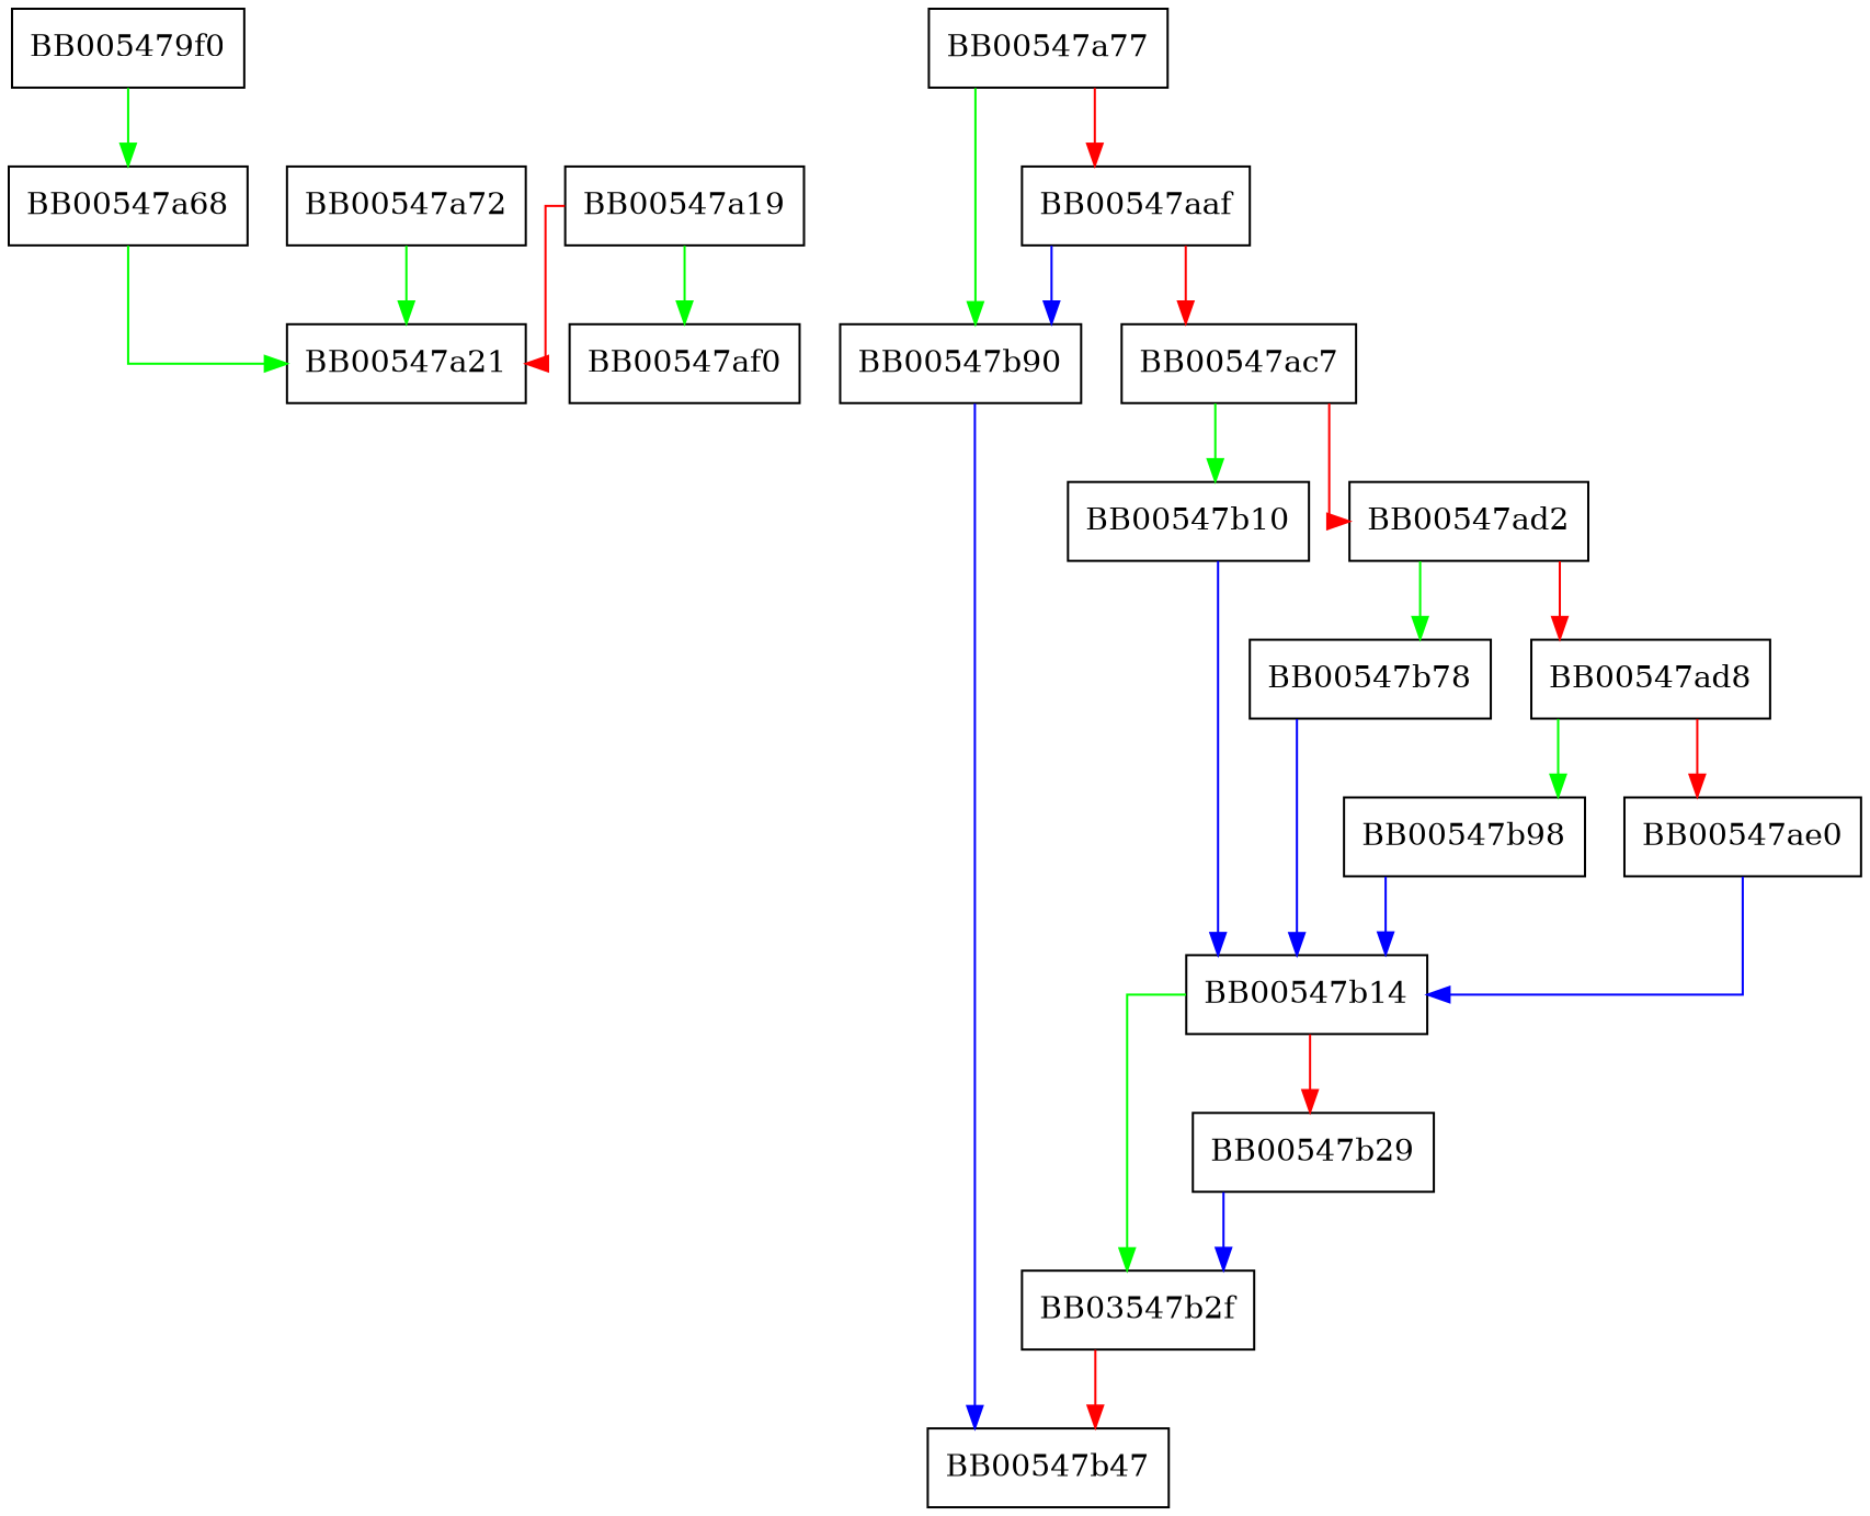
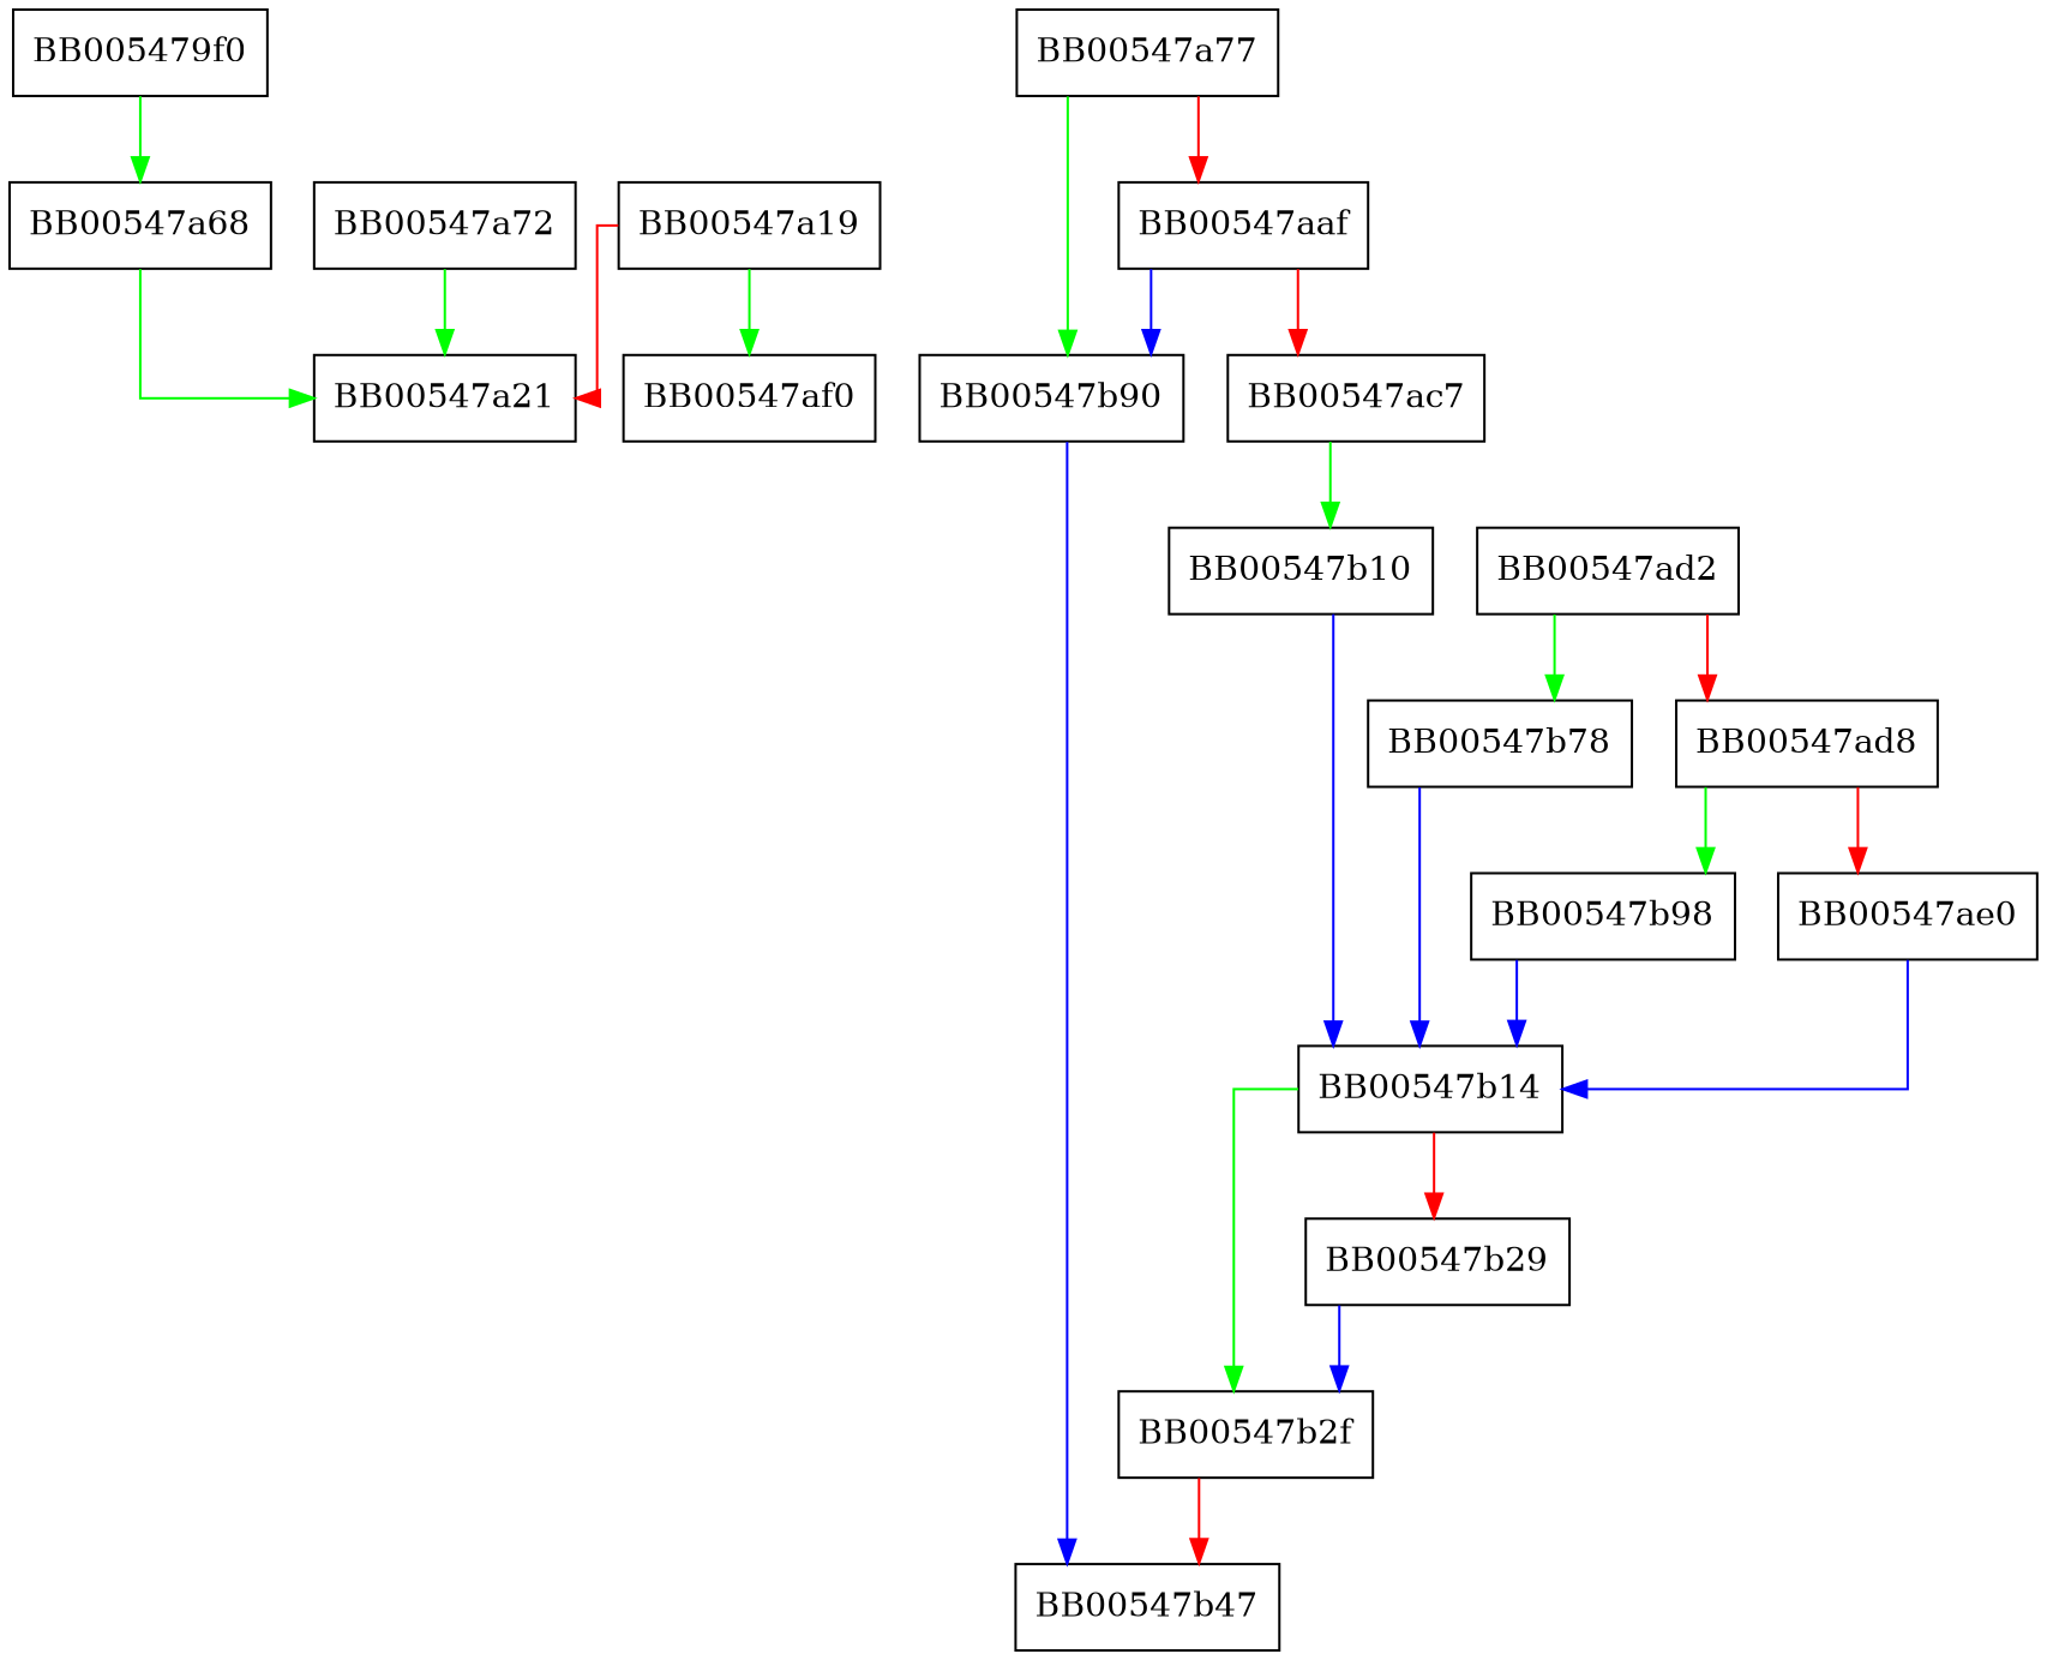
  digraph {
    splines=ortho
    node [shape=box]
    edge [color=green]
    BB005479f0
    BB00547a68
    BB00547a21
    BB00547a19
    BB00547af0
    BB00547a77
    BB00547b90
    BB00547aaf
    BB00547a72
    BB00547b47
    BB00547ac7
    BB00547b10
    BB00547ad2
    BB00547b14
    BB00547b78
    BB00547ad8
-   BB00547b2f [label=BB03547b2f]
+   BB00547b2f
    BB00547b29
    BB00547b98
    BB00547ae0
    BB005479f0 -> BB00547a68
    BB00547a68 -> BB00547a21
    BB00547a19 -> BB00547a21 [color=red]
    BB00547a19 -> BB00547af0
    BB00547a77 -> BB00547b90
    BB00547a77 -> BB00547aaf [color=red]
    BB00547b90 -> BB00547b47 [color=blue]
    BB00547aaf -> BB00547b90 [color=blue]
    BB00547aaf -> BB00547ac7 [color=red]
    BB00547a72 -> BB00547a21
    BB00547ac7 -> BB00547b10
-   BB00547ac7 -> BB00547ad2 [color=red]
    BB00547b10 -> BB00547b14 [color=blue]
    BB00547ad2 -> BB00547b78
    BB00547ad2 -> BB00547ad8 [color=red]
    BB00547b14 -> BB00547b2f
    BB00547b14 -> BB00547b29 [color=red]
    BB00547b78 -> BB00547b14 [color=blue]
    BB00547ad8 -> BB00547b98
    BB00547ad8 -> BB00547ae0 [color=red]
    BB00547b2f -> BB00547b47 [color=red]
    BB00547b29 -> BB00547b2f [color=blue]
    BB00547b98 -> BB00547b14 [color=blue]
    BB00547ae0 -> BB00547b14 [color=blue]
  }
